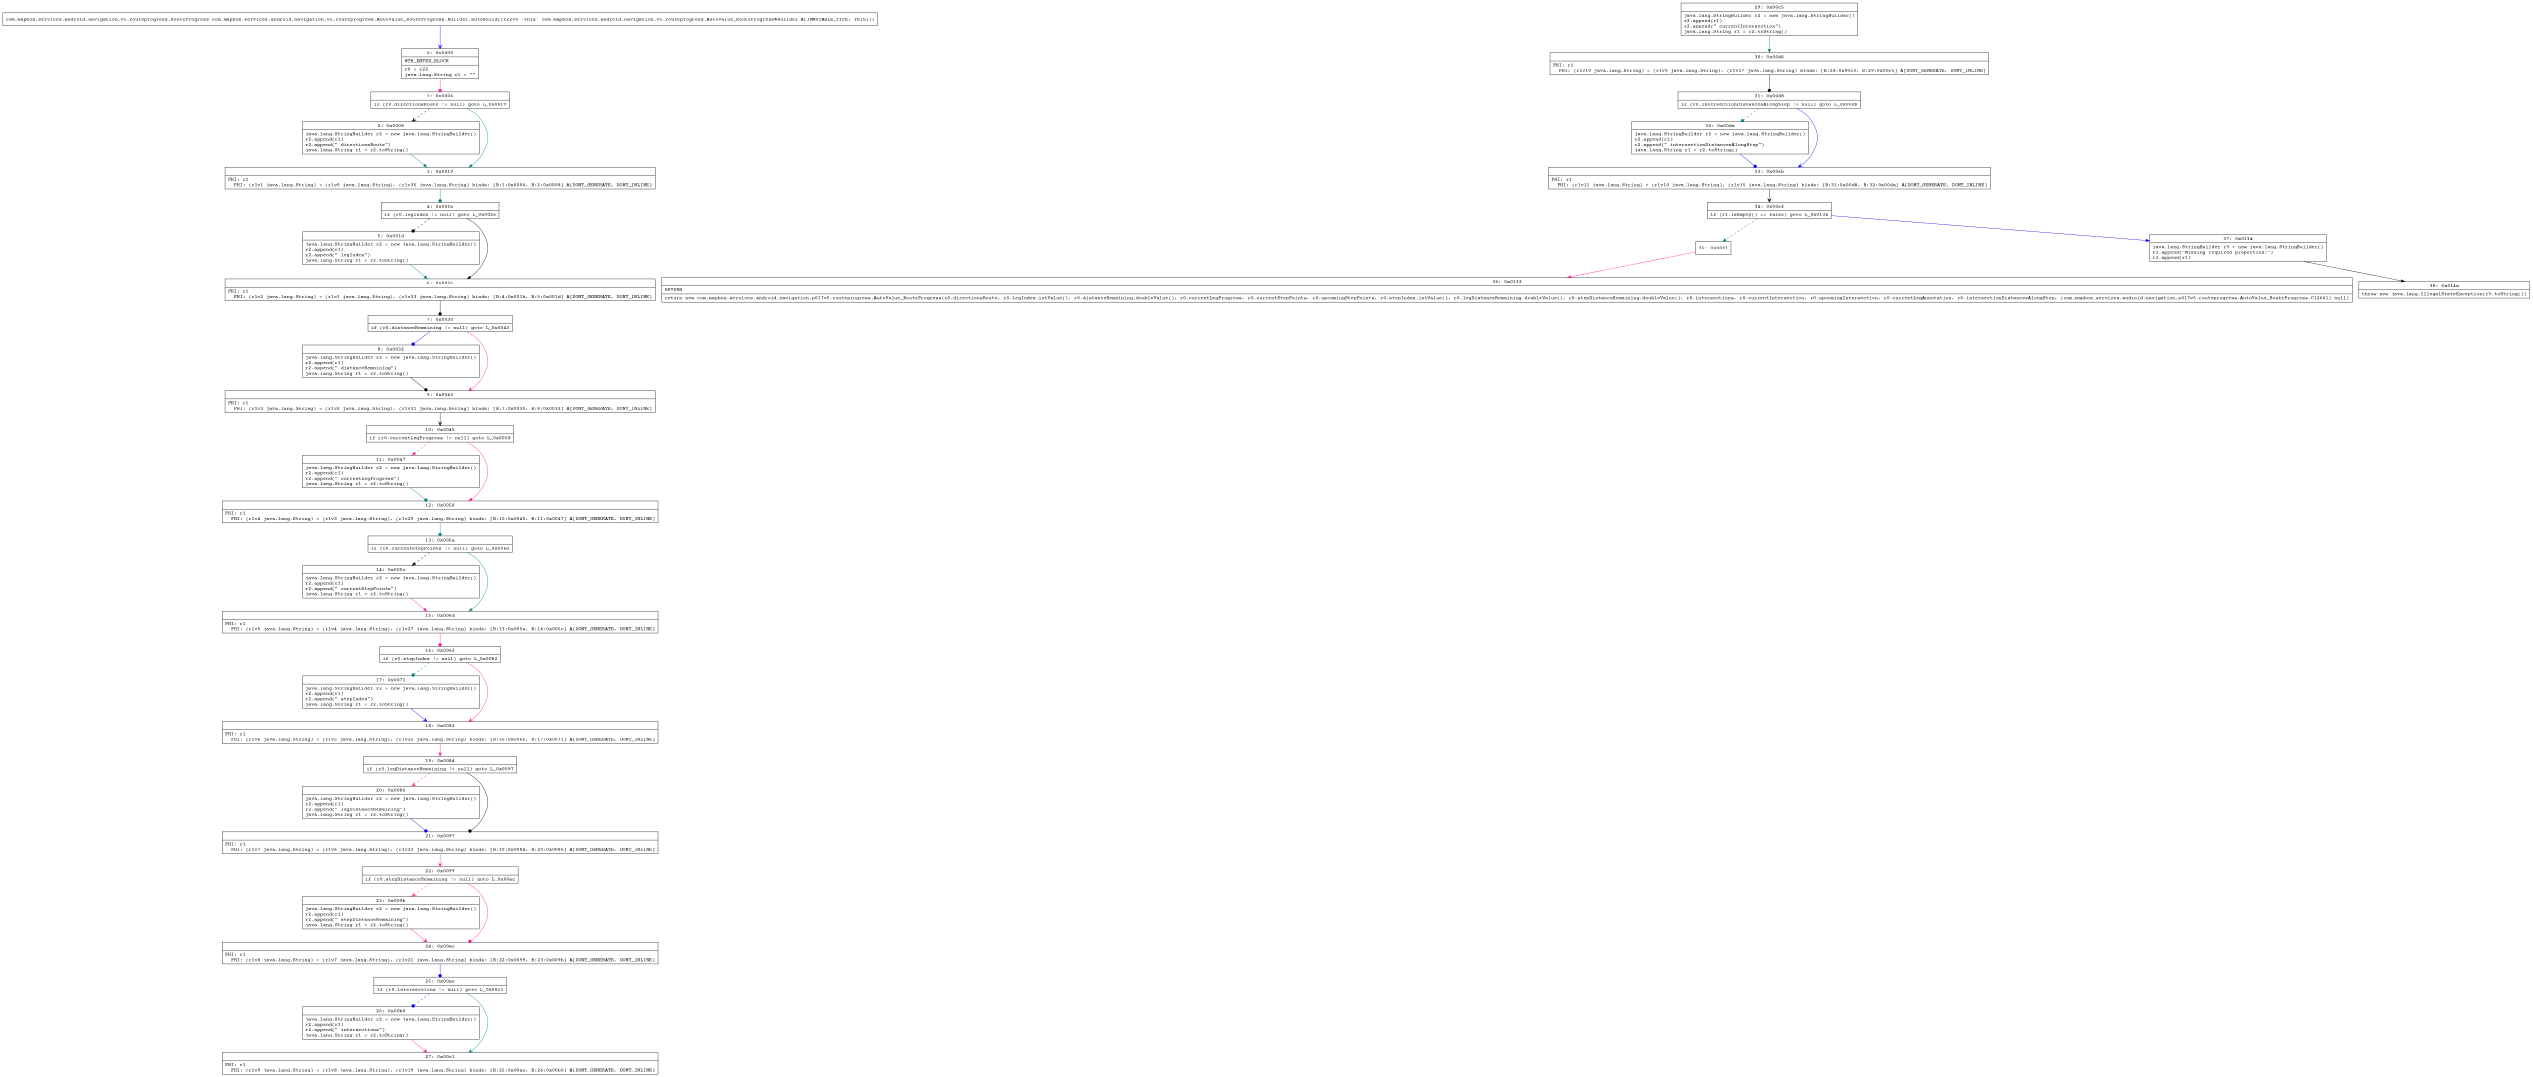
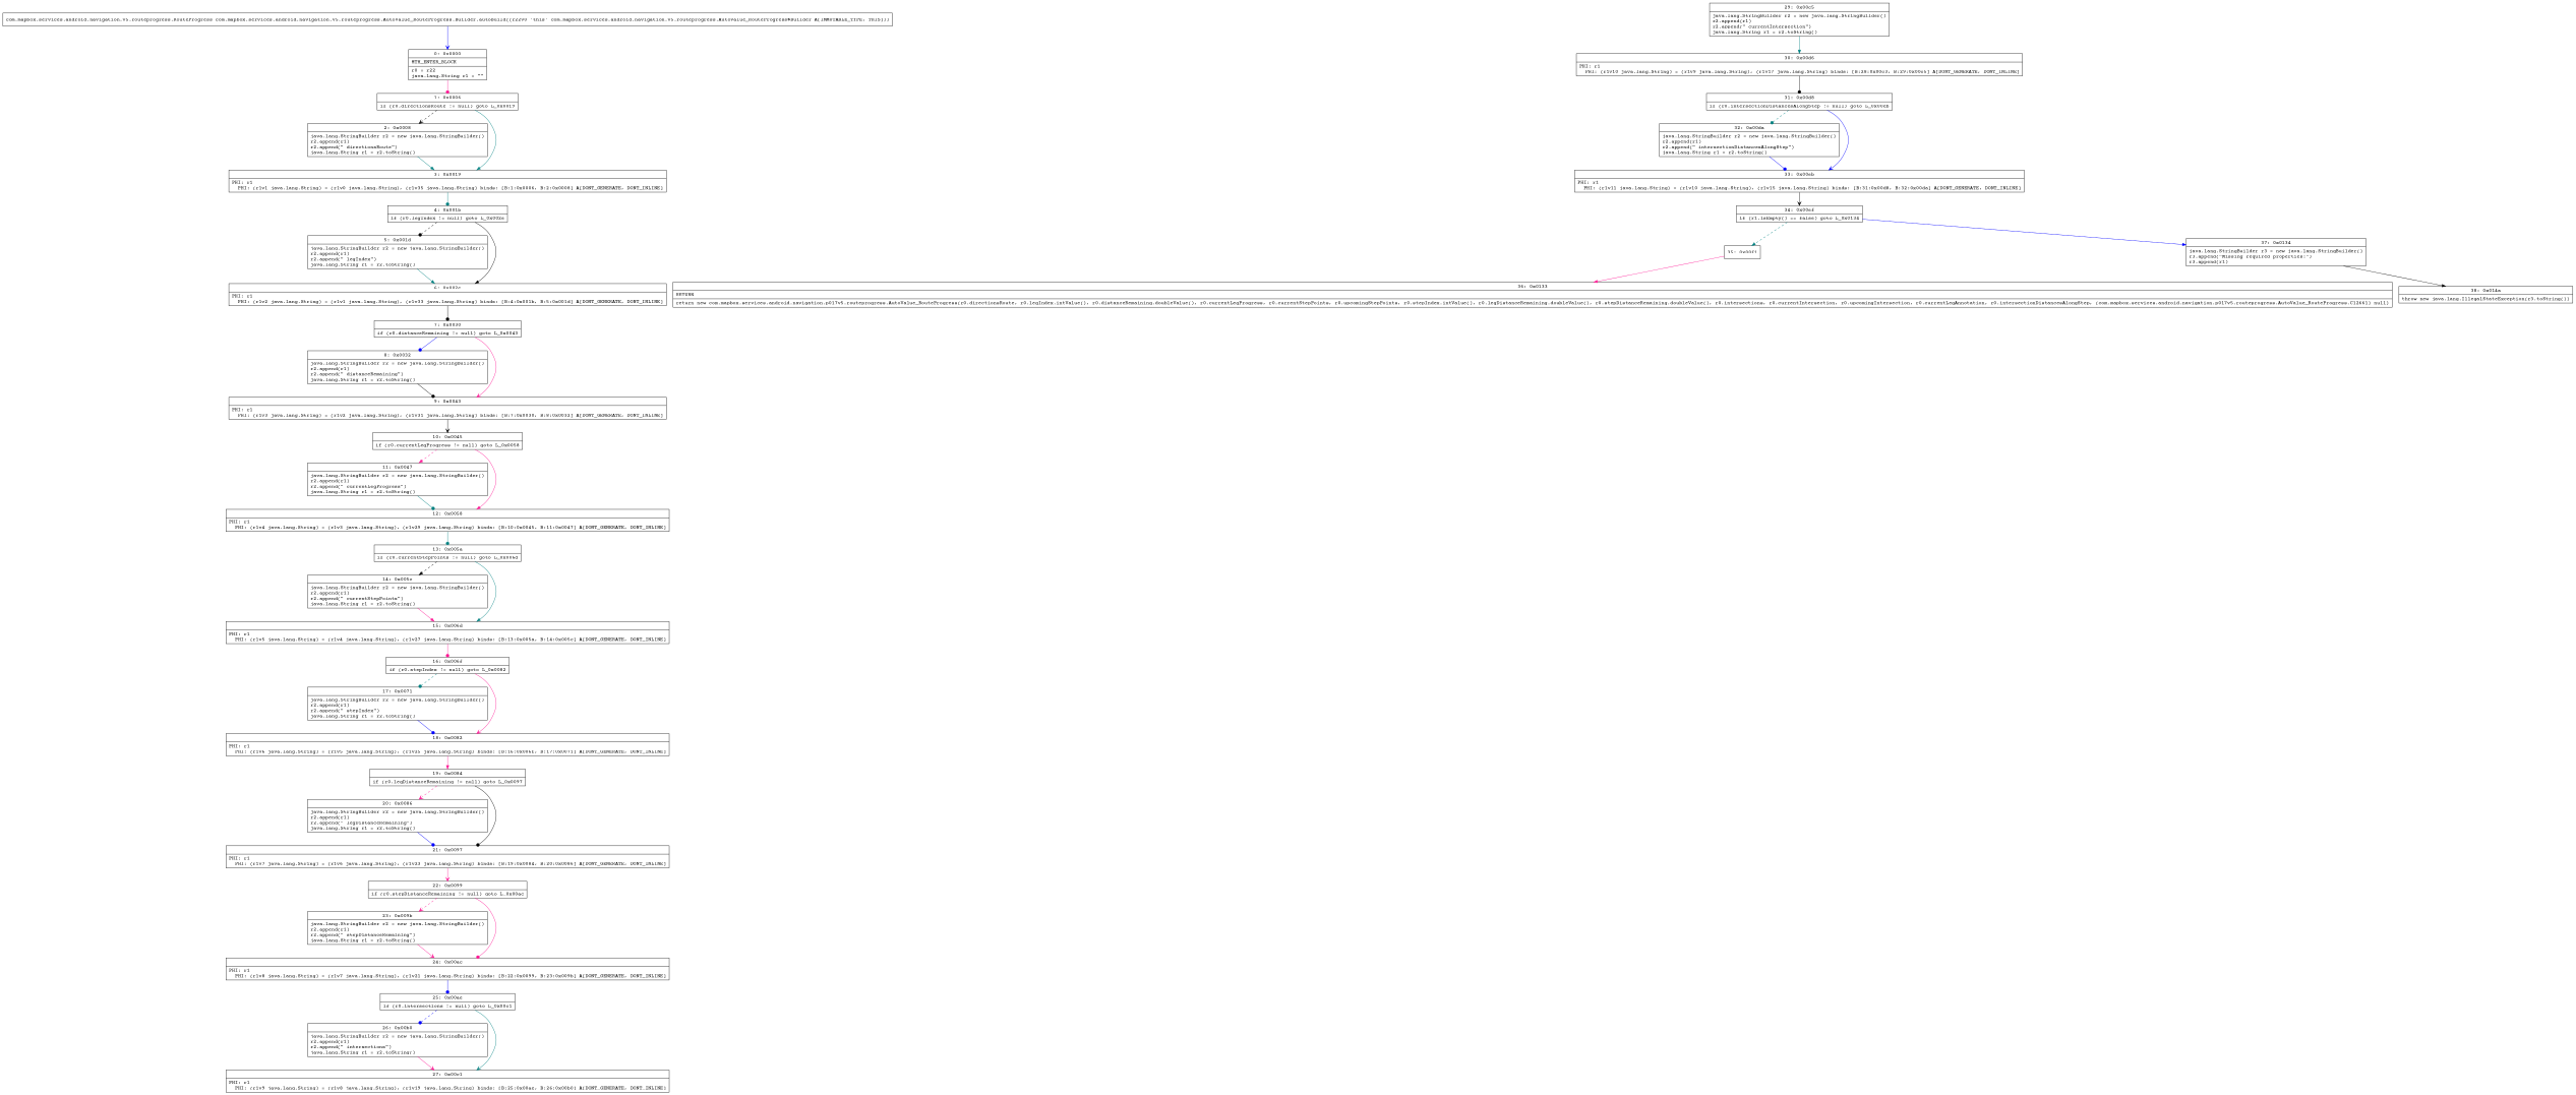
  digraph {
    fontname="Courier Prime"
    node [fontname="Courier Prime" shape=record]
    edge [arrowhead=dot color=deeppink fontname="Courier Prime"]
    n1 [label="{0\:\ 0x0000|MTH_ENTER_BLOCK\l|r0 = r22\ljava.lang.String r1 = \"\"\l}"]
    n2 [label="{1\:\ 0x0006|if (r0.directionsRoute != null) goto L_0x0019\l}"]
    n3 [label="{2\:\ 0x0008|java.lang.StringBuilder r2 = new java.lang.StringBuilder()\lr2.append(r1)\lr2.append(\" directionsRoute\")\ljava.lang.String r1 = r2.toString()\l}"]
    n4 [label="{3\:\ 0x0019|PHI: r1 \l  PHI: (r1v1 java.lang.String) = (r1v0 java.lang.String), (r1v35 java.lang.String) binds: [B:1:0x0006, B:2:0x0008] A[DONT_GENERATE, DONT_INLINE]\l}"]
    n5 [label="{4\:\ 0x001b|if (r0.legIndex != null) goto L_0x002e\l}"]
    n6 [label="{5\:\ 0x001d|java.lang.StringBuilder r2 = new java.lang.StringBuilder()\lr2.append(r1)\lr2.append(\" legIndex\")\ljava.lang.String r1 = r2.toString()\l}"]
    n7 [label="{6\:\ 0x002e|PHI: r1 \l  PHI: (r1v2 java.lang.String) = (r1v1 java.lang.String), (r1v33 java.lang.String) binds: [B:4:0x001b, B:5:0x001d] A[DONT_GENERATE, DONT_INLINE]\l}"]
    n8 [label="{7\:\ 0x0030|if (r0.distanceRemaining != null) goto L_0x0043\l}"]
    n9 [label="{8\:\ 0x0032|java.lang.StringBuilder r2 = new java.lang.StringBuilder()\lr2.append(r1)\lr2.append(\" distanceRemaining\")\ljava.lang.String r1 = r2.toString()\l}"]
    n10 [label="{9\:\ 0x0043|PHI: r1 \l  PHI: (r1v3 java.lang.String) = (r1v2 java.lang.String), (r1v31 java.lang.String) binds: [B:7:0x0030, B:8:0x0032] A[DONT_GENERATE, DONT_INLINE]\l}"]
    n11 [label="{10\:\ 0x0045|if (r0.currentLegProgress != null) goto L_0x0058\l}"]
    n12 [label="{11\:\ 0x0047|java.lang.StringBuilder r2 = new java.lang.StringBuilder()\lr2.append(r1)\lr2.append(\" currentLegProgress\")\ljava.lang.String r1 = r2.toString()\l}"]
    n13 [label="{12\:\ 0x0058|PHI: r1 \l  PHI: (r1v4 java.lang.String) = (r1v3 java.lang.String), (r1v29 java.lang.String) binds: [B:10:0x0045, B:11:0x0047] A[DONT_GENERATE, DONT_INLINE]\l}"]
    n14 [label="{13\:\ 0x005a|if (r0.currentStepPoints != null) goto L_0x006d\l}"]
    n15 [label="{14\:\ 0x005c|java.lang.StringBuilder r2 = new java.lang.StringBuilder()\lr2.append(r1)\lr2.append(\" currentStepPoints\")\ljava.lang.String r1 = r2.toString()\l}"]
    n16 [label="{15\:\ 0x006d|PHI: r1 \l  PHI: (r1v5 java.lang.String) = (r1v4 java.lang.String), (r1v27 java.lang.String) binds: [B:13:0x005a, B:14:0x005c] A[DONT_GENERATE, DONT_INLINE]\l}"]
    n17 [label="{16\:\ 0x006f|if (r0.stepIndex != null) goto L_0x0082\l}"]
    n18 [label="{17\:\ 0x0071|java.lang.StringBuilder r2 = new java.lang.StringBuilder()\lr2.append(r1)\lr2.append(\" stepIndex\")\ljava.lang.String r1 = r2.toString()\l}"]
    n19 [label="{18\:\ 0x0082|PHI: r1 \l  PHI: (r1v6 java.lang.String) = (r1v5 java.lang.String), (r1v25 java.lang.String) binds: [B:16:0x006f, B:17:0x0071] A[DONT_GENERATE, DONT_INLINE]\l}"]
    n20 [label="{19\:\ 0x0084|if (r0.legDistanceRemaining != null) goto L_0x0097\l}"]
    n21 [label="{20\:\ 0x0086|java.lang.StringBuilder r2 = new java.lang.StringBuilder()\lr2.append(r1)\lr2.append(\" legDistanceRemaining\")\ljava.lang.String r1 = r2.toString()\l}"]
    n22 [label="{21\:\ 0x0097|PHI: r1 \l  PHI: (r1v7 java.lang.String) = (r1v6 java.lang.String), (r1v23 java.lang.String) binds: [B:19:0x0084, B:20:0x0086] A[DONT_GENERATE, DONT_INLINE]\l}"]
    n23 [label="{22\:\ 0x0099|if (r0.stepDistanceRemaining != null) goto L_0x00ac\l}"]
    n24 [label="{23\:\ 0x009b|java.lang.StringBuilder r2 = new java.lang.StringBuilder()\lr2.append(r1)\lr2.append(\" stepDistanceRemaining\")\ljava.lang.String r1 = r2.toString()\l}"]
    n25 [label="{24\:\ 0x00ac|PHI: r1 \l  PHI: (r1v8 java.lang.String) = (r1v7 java.lang.String), (r1v21 java.lang.String) binds: [B:22:0x0099, B:23:0x009b] A[DONT_GENERATE, DONT_INLINE]\l}"]
    n26 [label="{25\:\ 0x00ae|if (r0.intersections != null) goto L_0x00c1\l}"]
    n27 [label="{26\:\ 0x00b0|java.lang.StringBuilder r2 = new java.lang.StringBuilder()\lr2.append(r1)\lr2.append(\" intersections\")\ljava.lang.String r1 = r2.toString()\l}"]
    n28 [label="{27\:\ 0x00c1|PHI: r1 \l  PHI: (r1v9 java.lang.String) = (r1v8 java.lang.String), (r1v19 java.lang.String) binds: [B:25:0x00ae, B:26:0x00b0] A[DONT_GENERATE, DONT_INLINE]\l}"]
    n29 [label="{29\:\ 0x00c5|java.lang.StringBuilder r2 = new java.lang.StringBuilder()\lr2.append(r1)\lr2.append(\" currentIntersection\")\ljava.lang.String r1 = r2.toString()\l}"]
    n30 [label="{30\:\ 0x00d6|PHI: r1 \l  PHI: (r1v10 java.lang.String) = (r1v9 java.lang.String), (r1v17 java.lang.String) binds: [B:28:0x00c3, B:29:0x00c5] A[DONT_GENERATE, DONT_INLINE]\l}"]
    n31 [label="{31\:\ 0x00d8|if (r0.intersectionDistancesAlongStep != null) goto L_0x00eb\l}"]
    n32 [label="{32\:\ 0x00da|java.lang.StringBuilder r2 = new java.lang.StringBuilder()\lr2.append(r1)\lr2.append(\" intersectionDistancesAlongStep\")\ljava.lang.String r1 = r2.toString()\l}"]
    n33 [label="{33\:\ 0x00eb|PHI: r1 \l  PHI: (r1v11 java.lang.String) = (r1v10 java.lang.String), (r1v15 java.lang.String) binds: [B:31:0x00d8, B:32:0x00da] A[DONT_GENERATE, DONT_INLINE]\l}"]
    n34 [label="{34\:\ 0x00ef|if (r1.isEmpty() == false) goto L_0x0134\l}"]
    n35 [label="{35\:\ 0x00f1}"]
    n36 [label="{37\:\ 0x0134|java.lang.StringBuilder r3 = new java.lang.StringBuilder()\lr3.append(\"Missing required properties:\")\lr3.append(r1)\l}"]
    n37 [label="{36\:\ 0x0133|RETURN\l|return new com.mapbox.services.android.navigation.p017v5.routeprogress.AutoValue_RouteProgress(r0.directionsRoute, r0.legIndex.intValue(), r0.distanceRemaining.doubleValue(), r0.currentLegProgress, r0.currentStepPoints, r0.upcomingStepPoints, r0.stepIndex.intValue(), r0.legDistanceRemaining.doubleValue(), r0.stepDistanceRemaining.doubleValue(), r0.intersections, r0.currentIntersection, r0.upcomingIntersection, r0.currentLegAnnotation, r0.intersectionDistancesAlongStep, (com.mapbox.services.android.navigation.p017v5.routeprogress.AutoValue_RouteProgress.C12661) null)\l}"]
    n38 [label="{38\:\ 0x014a|throw new java.lang.IllegalStateException(r3.toString())\l}"]
    n39 [label="{com.mapbox.services.android.navigation.v5.routeprogress.RouteProgress com.mapbox.services.android.navigation.v5.routeprogress.AutoValue_RouteProgress.Builder.autoBuild((r22v0 'this' com.mapbox.services.android.navigation.v5.routeprogress.AutoValue_RouteProgress$Builder A[IMMUTABLE_TYPE, THIS])) }"]
    n1 -> n2
    n2 -> n3 [arrowhead=vee color=black style=dashed]
    n2 -> n4 [arrowhead=normal color=teal]
    n3 -> n4 [arrowhead=normal color=teal]
    n4 -> n5 [color=teal]
    n5 -> n6 [color=black style=dashed]
    n5 -> n7 [arrowhead=normal color=black]
    n6 -> n7 [arrowhead=normal color=teal]
    n7 -> n8 [color=black]
    n8 -> n9 [color=blue style=solid]
    n8 -> n10 [arrowhead=vee]
    n9 -> n10 [color=black]
    n10 -> n11 [arrowhead=vee color=black]
    n11 -> n12 [arrowhead=normal style=dashed]
    n11 -> n13 [arrowhead=normal]
    n12 -> n13 [color=teal]
    n13 -> n14 [color=teal]
    n14 -> n15 [arrowhead=normal color=black style=dashed]
    n14 -> n16 [arrowhead=normal color=teal]
    n15 -> n16 [arrowhead=normal]
    n16 -> n17
    n17 -> n18 [color=teal style=dashed]
    n17 -> n19 [arrowhead=vee]
-   n18 -> n19 [arrowhead=vee color=blue]
+   n18 -> n19 [color=blue]
    n19 -> n20 [arrowhead=normal]
    n20 -> n21 [arrowhead=vee style=dashed]
    n20 -> n22 [color=black]
    n21 -> n22 [color=blue]
    n22 -> n23 [arrowhead=vee]
    n23 -> n24 [arrowhead=vee style=dashed]
    n23 -> n25
    n24 -> n25 [arrowhead=vee]
    n25 -> n26 [color=blue]
    n26 -> n27 [color=blue style=dashed]
    n26 -> n28 [arrowhead=vee color=teal]
    n27 -> n28 [arrowhead=vee]
    n29 -> n30 [arrowhead=normal color=teal]
    n30 -> n31 [color=black]
    n31 -> n32 [color=teal style=dashed]
    n31 -> n33 [arrowhead=vee color=blue]
    n32 -> n33 [color=blue]
    n33 -> n34 [arrowhead=vee color=black]
    n34 -> n35 [arrowhead=normal color=teal style=dashed]
    n34 -> n36 [arrowhead=normal color=blue]
    n35 -> n37 [arrowhead=normal]
    n36 -> n38 [arrowhead=normal color=black]
    n39 -> n1 [arrowhead=vee color=blue]
  }
